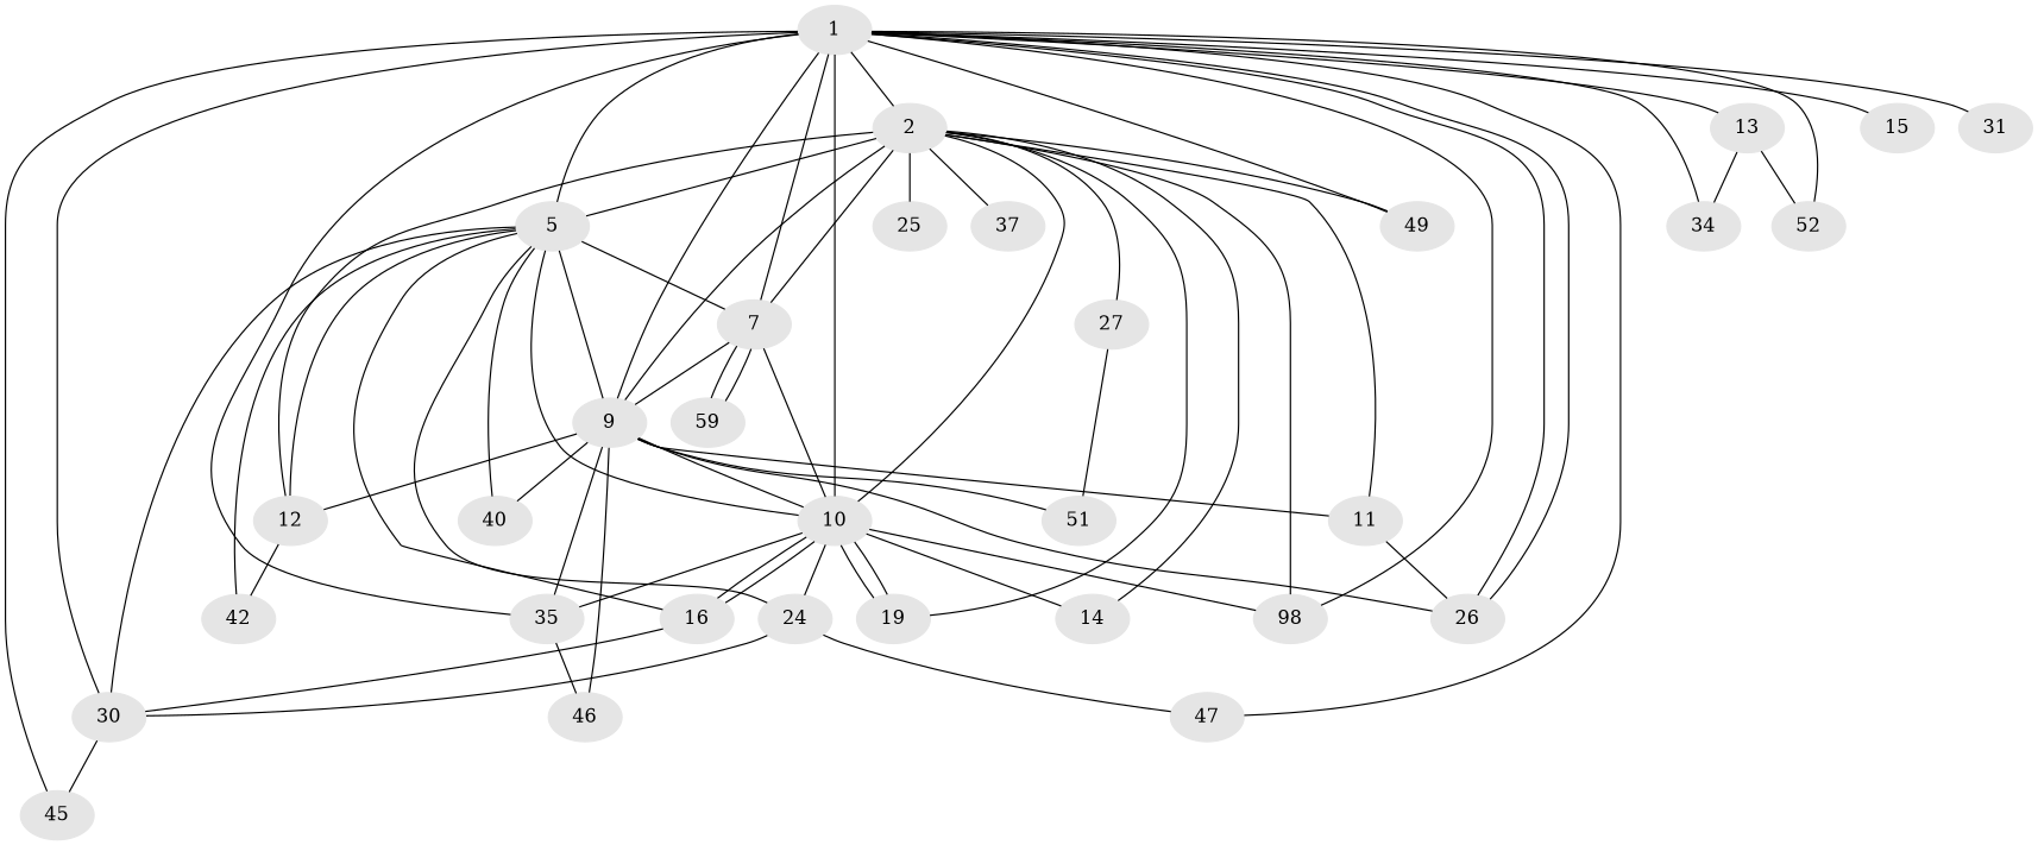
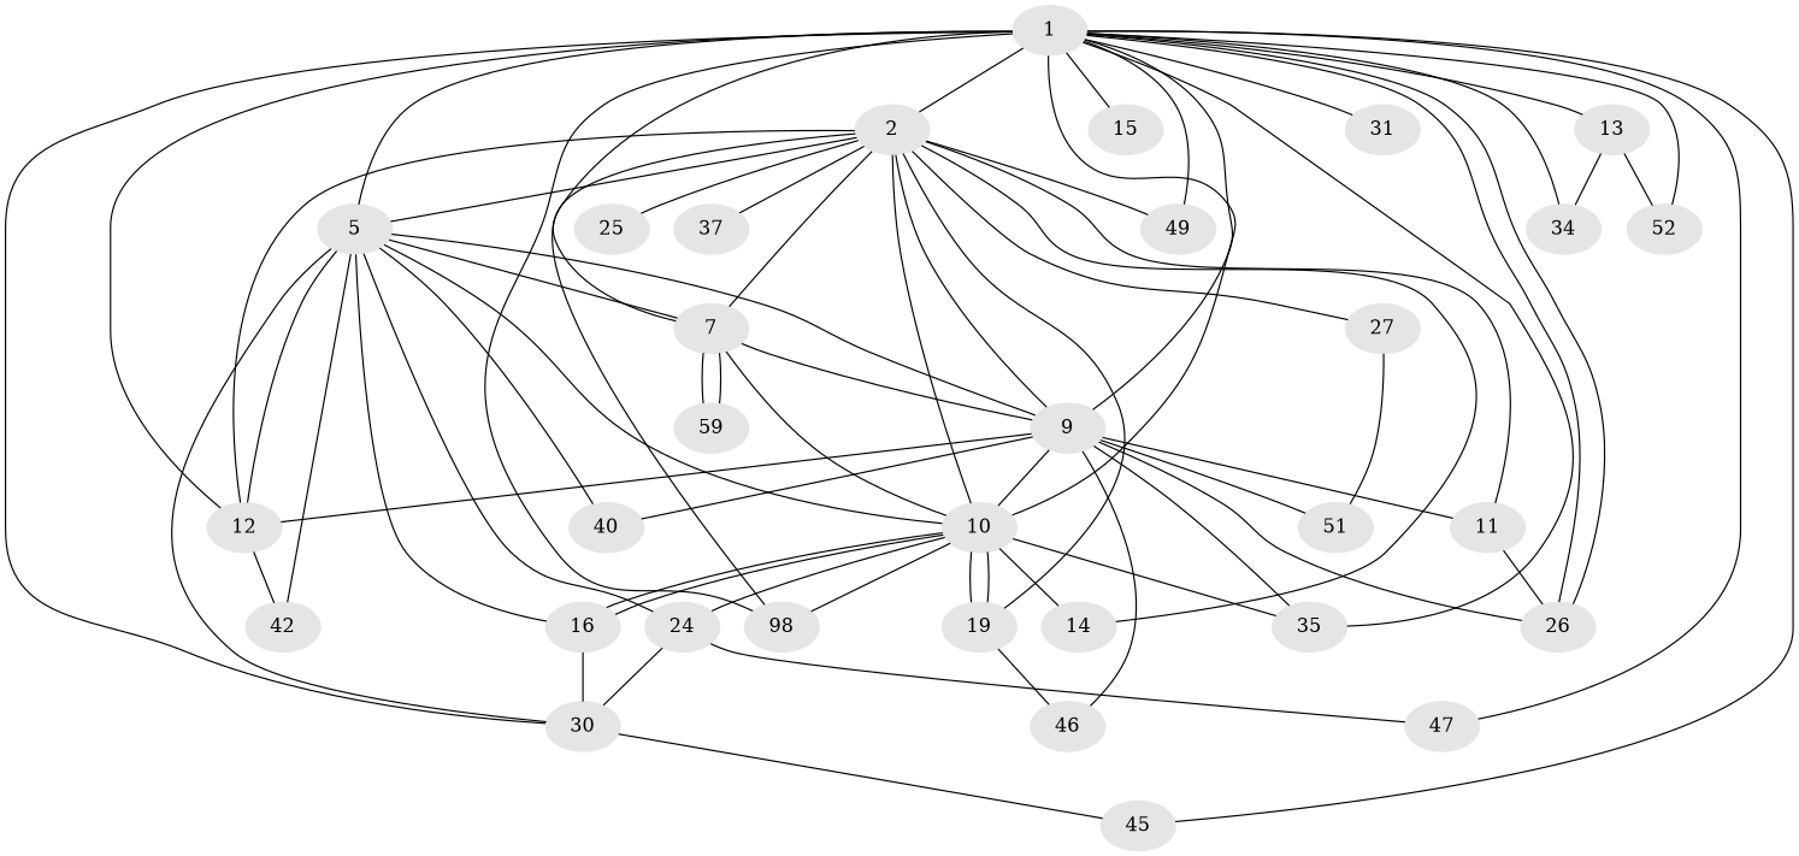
  graph {
    node [color=gray90 style=filled]
    1 [super="+3+8"]
    2 [super="+53+62+6"]
    5 [super="+39+20"]
    7
    9 [super="+17+23"]
    10 [super="+44+24"]
    12 [super="+32+21"]
    13
    15
    n10 [label=98 super="+22"]
    26 [super="+55"]
    30 [super="+43"]
    31
    34
    35 [super="+60"]
    45
    47
    49
    52
    11
    14
    19
    27
    n24 [label=25]
    37
    16 [super="+58+50"]
    n27 [label=24]
    40
    42
    59
    46
    51
    1 -- 2 [weight=8]
    1 -- 5 [weight=6]
    1 -- 7 [weight=4]
    1 -- 9 [weight=6]
    1 -- 10 [weight=6]
+   1 -- 12
    1 -- 13 [weight=2]
    1 -- 15 [weight=2]
    1 -- n10
    1 -- 26
    1 -- 26
    1 -- 30
    1 -- 31 [weight=2]
    1 -- 34
    1 -- 35 [weight=2]
    1 -- 45
    1 -- 47
    1 -- 49
    1 -- 52
    2 -- 5 [weight=2]
    2 -- 7 [weight=2]
    2 -- 9 [weight=3]
    2 -- 10 [weight=4]
    2 -- 12 [weight=2]
    2 -- n10
    2 -- 49
    2 -- 11
    2 -- 14
    2 -- 19
    2 -- 27
    2 -- n24
    2 -- 37
    5 -- 7 [weight=2]
    5 -- 9
    5 -- 10 [weight=2]
    5 -- 12
    5 -- 30
    5 -- 16
    5 -- n27
    5 -- 40
    5 -- 42
    7 -- 9
    7 -- 10
    7 -- 59
    7 -- 59
    9 -- 10 [weight=3]
    9 -- 12 [weight=2]
    9 -- 26
    9 -- 35
    9 -- 11
    9 -- 40
    9 -- 46
    9 -- 51
    10 -- n10
    10 -- 35
    10 -- 14
    10 -- 19
    10 -- 19
    10 -- 16
    10 -- 16
    10 -- n27
    12 -- 42
    13 -- 34
    13 -- 52
    30 -- 45
-   35 -- 46
+   19 -- 46
    11 -- 26
    27 -- 51
    16 -- 30
    n27 -- 30
    n27 -- 47
  }
